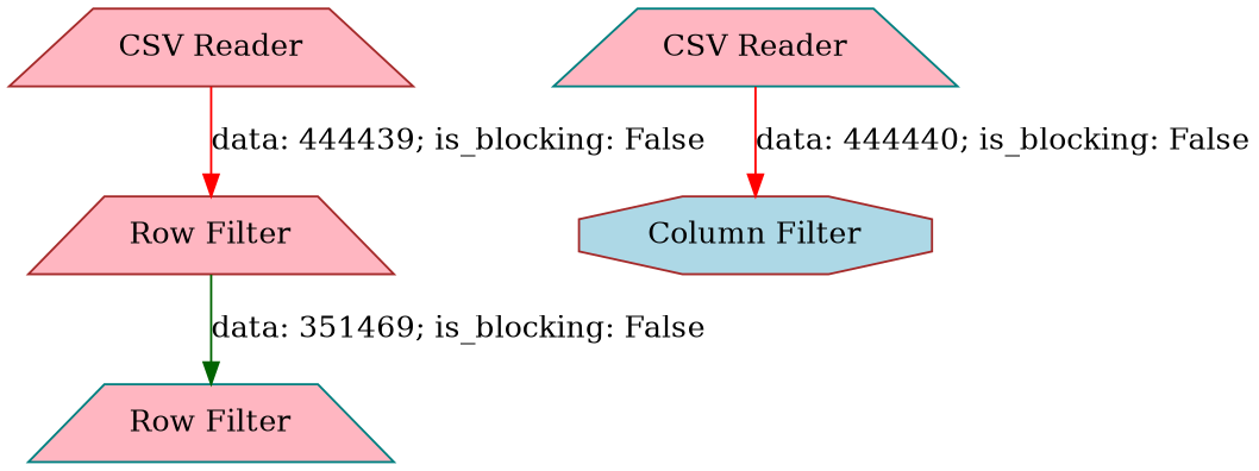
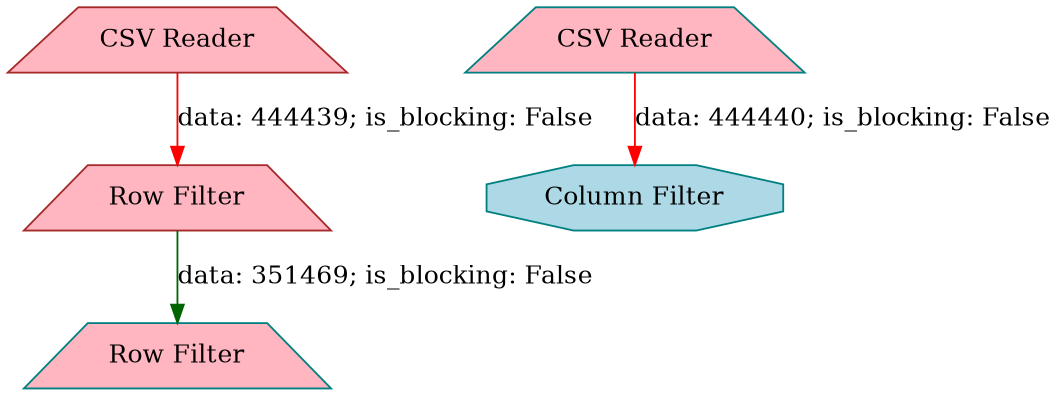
  digraph {
    rankdir=TB
    node [style=filled fillcolor=lightpink color=teal shape=trapezium]
    edge [color=red]
    n1 [label="Row Filter"]
-   n2 [label="Column Filter" fillcolor=lightblue color=brown shape=octagon]
+   n2 [label="Column Filter" fillcolor=lightblue shape=octagon]
    n3 [label="CSV Reader"]
    n4 [label="Row Filter" color=brown]
    n5 [label="CSV Reader" color=brown]
    n3 -> n2 [label="data: 444440; is_blocking: False"]
    n4 -> n1 [label="data: 351469; is_blocking: False" color=darkgreen]
    n5 -> n4 [label="data: 444439; is_blocking: False"]
  }
